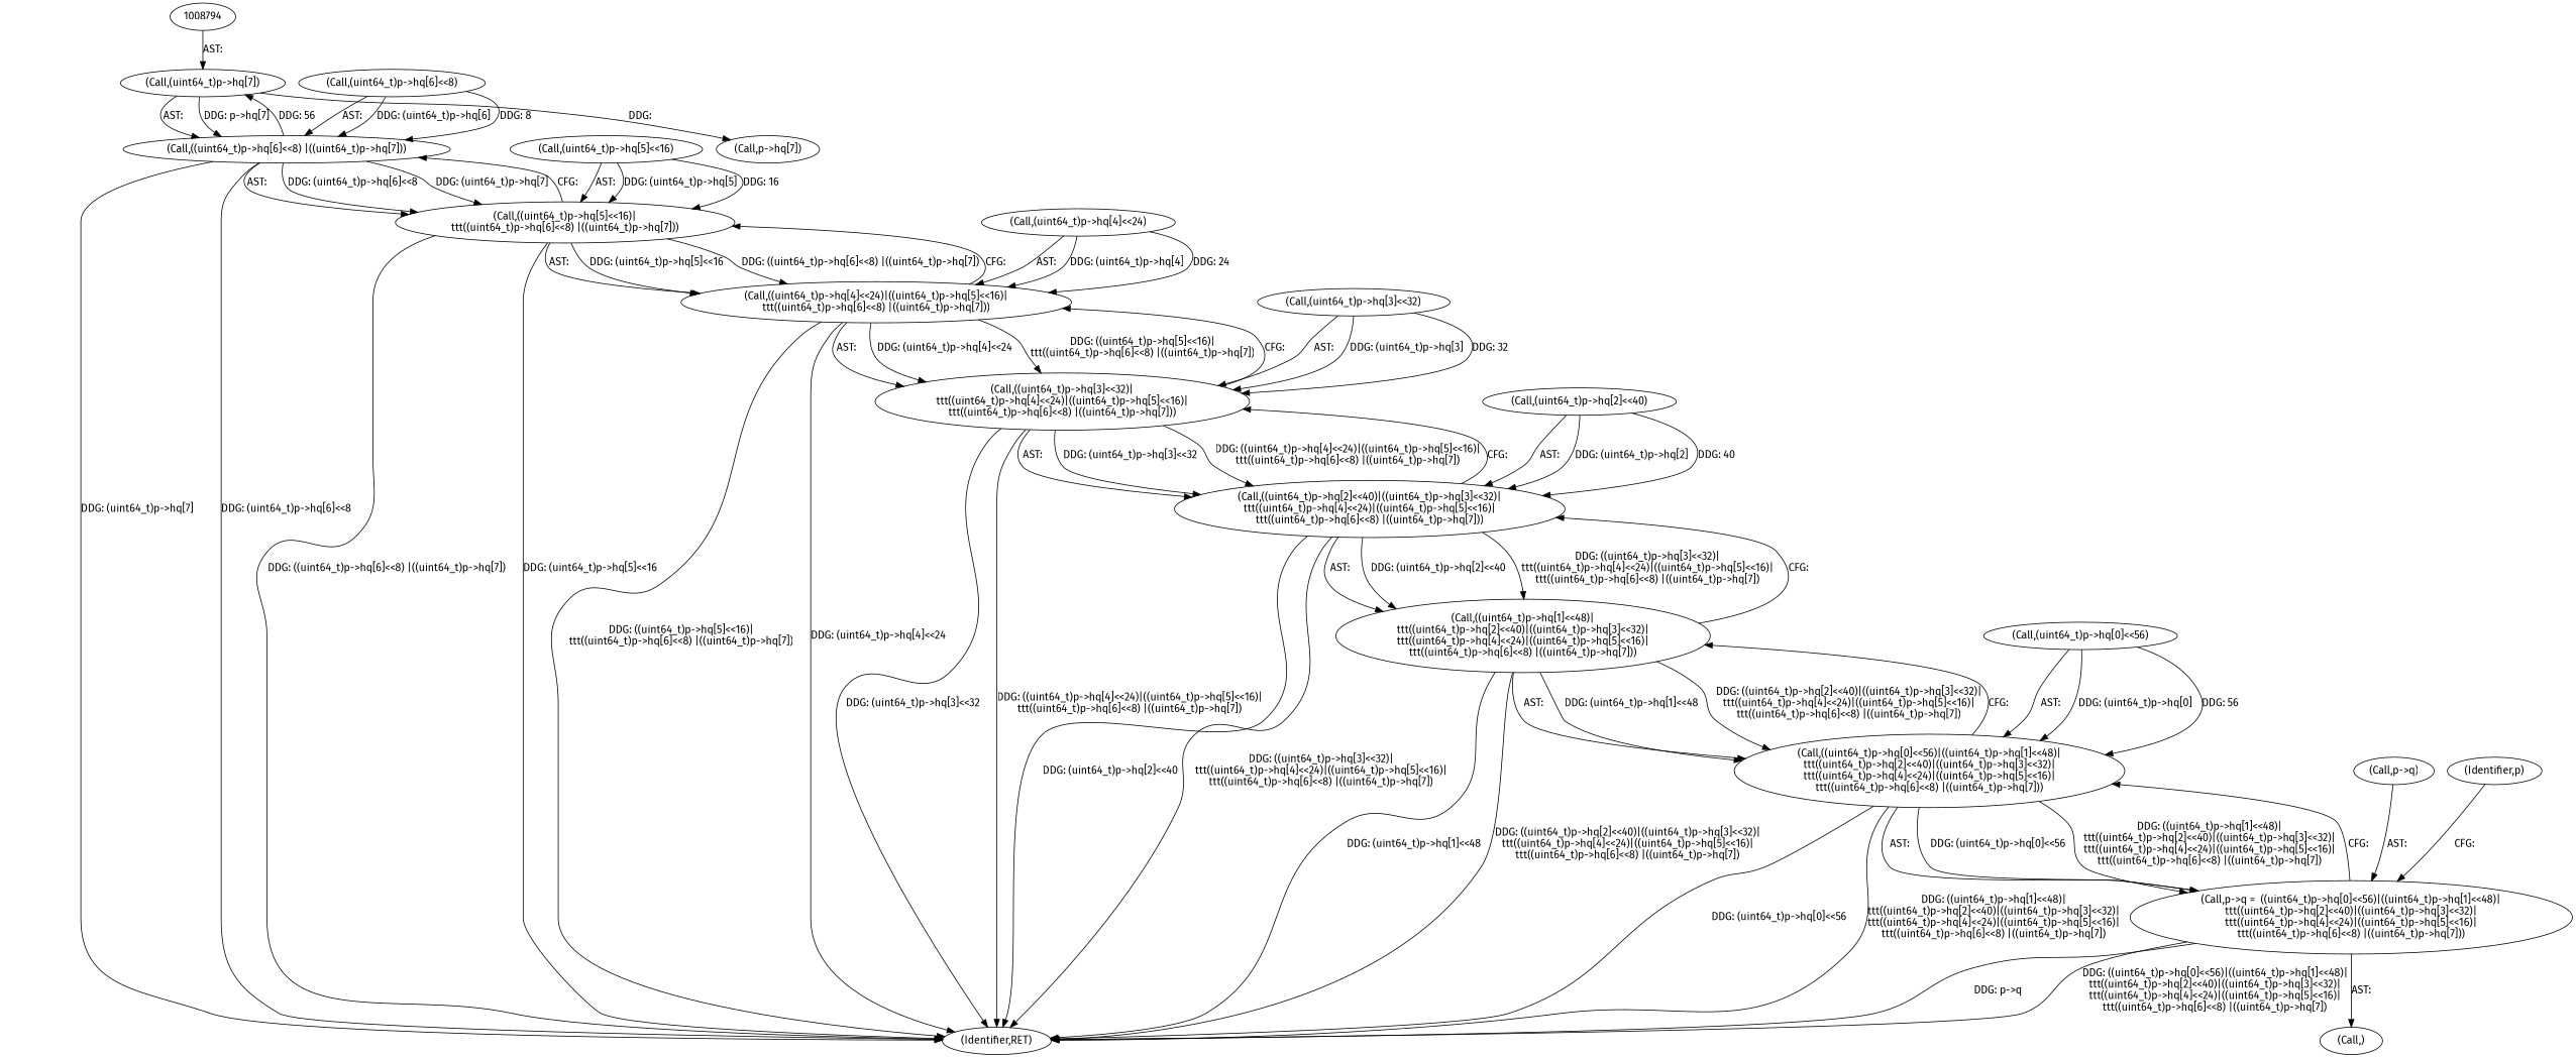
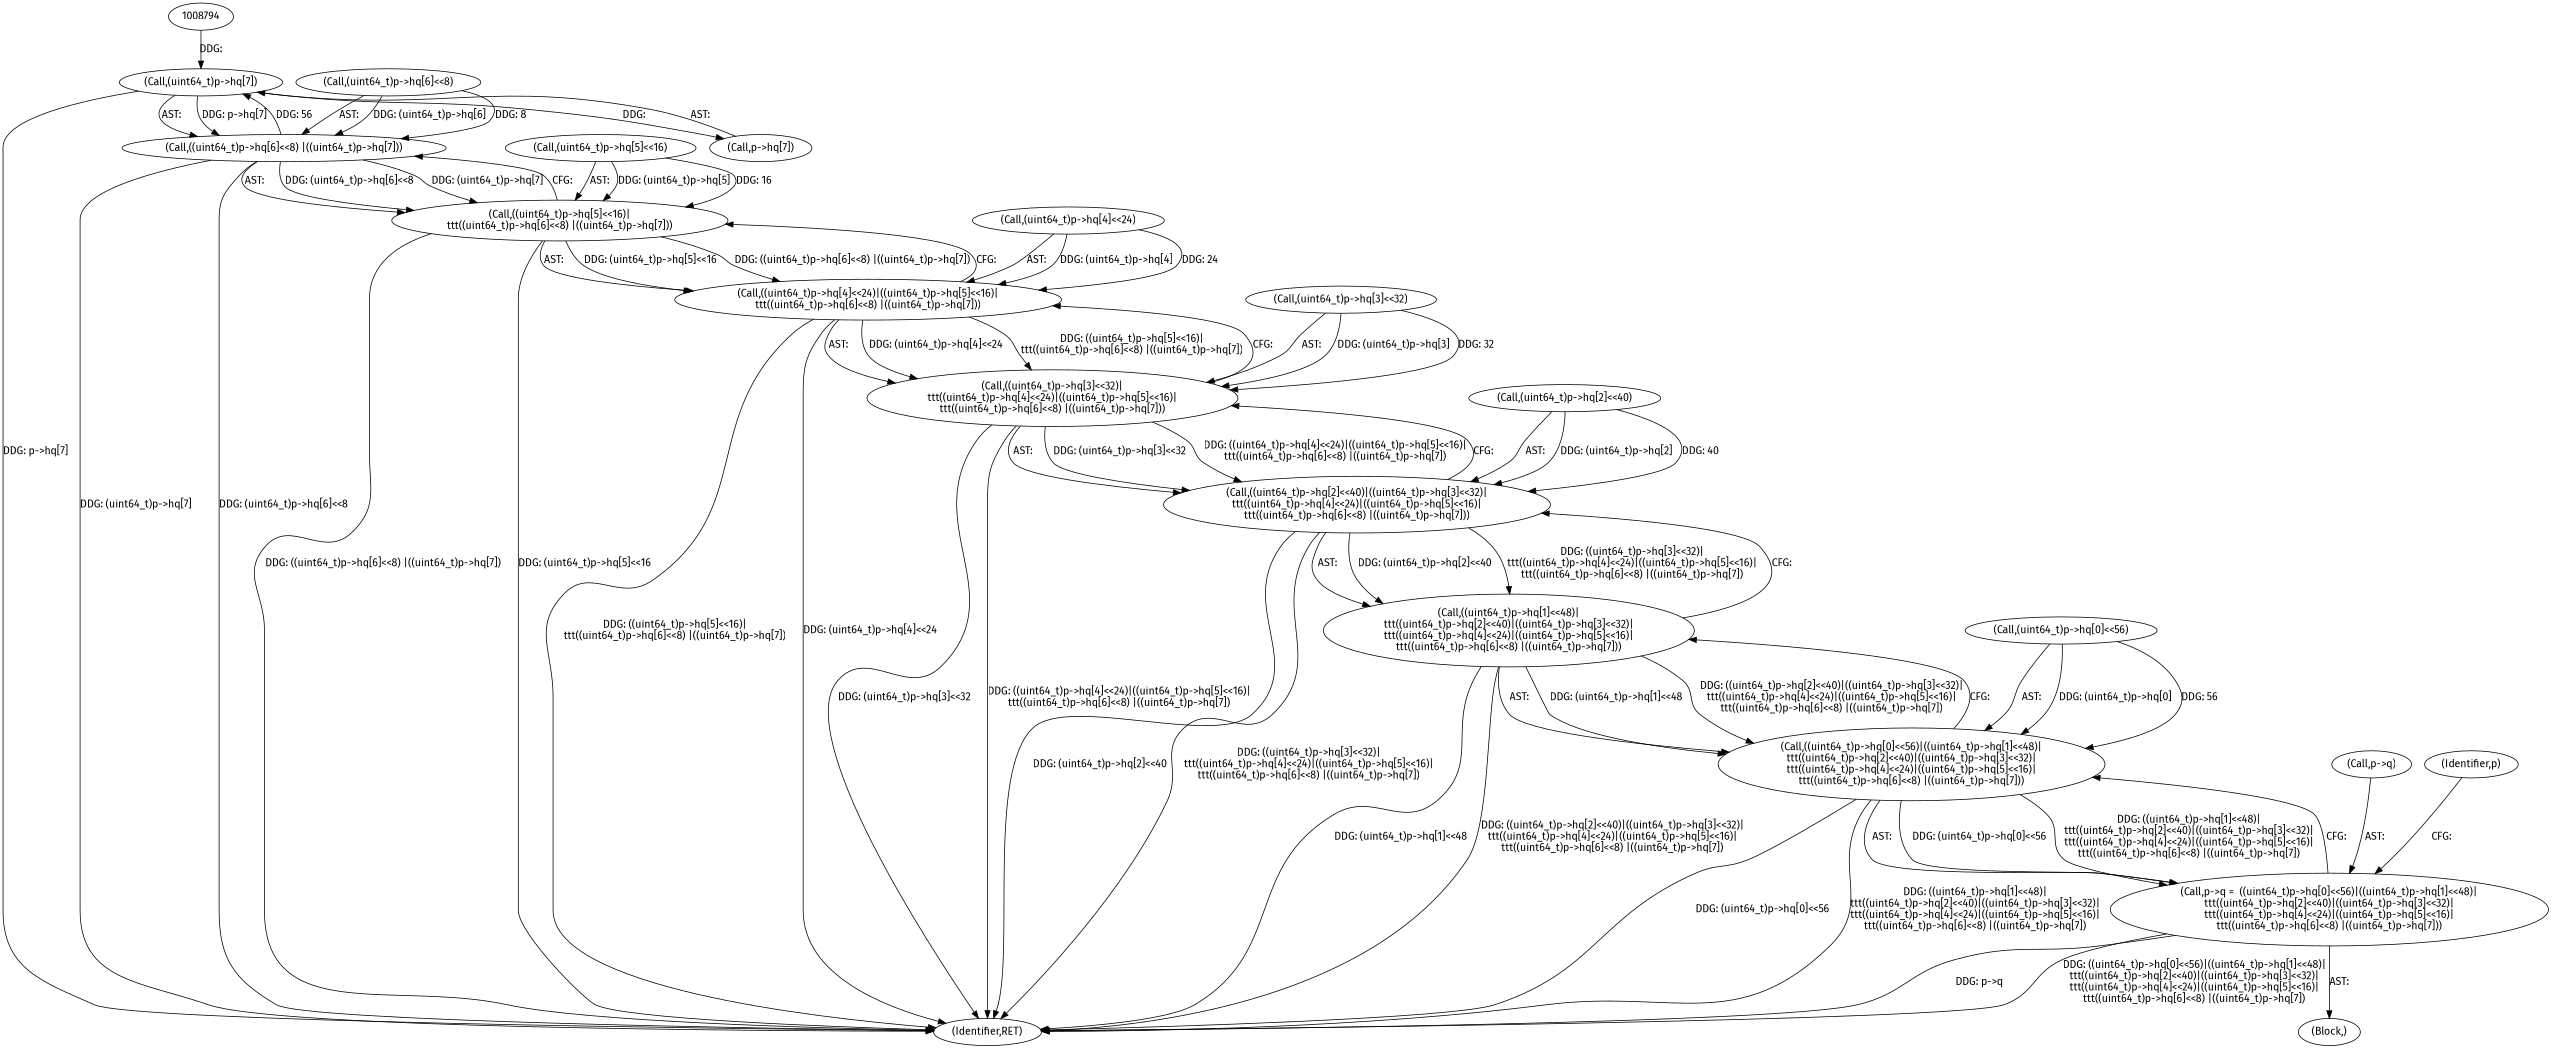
  digraph {
    fontname="Fira Sans"
    node [fontname="Fira Sans"]
    edge [fontname="Fira Sans"]
    n1 [label="(Call,(uint64_t)p->hq[7])"]
    n2 [label="(Call,((uint64_t)p->hq[6]<<8) |((uint64_t)p->hq[7]))"]
    n3 [label="(Call,p->hq[7])"]
    n4 [label="(Identifier,RET)"]
    n5 [label="(Call,((uint64_t)p->hq[5]<<16)|\n\t\t\t((uint64_t)p->hq[6]<<8) |((uint64_t)p->hq[7]))"]
    n6 [label="(Call,((uint64_t)p->hq[4]<<24)|((uint64_t)p->hq[5]<<16)|\n\t\t\t((uint64_t)p->hq[6]<<8) |((uint64_t)p->hq[7]))"]
    n7 [label="(Call,((uint64_t)p->hq[3]<<32)|\n\t\t\t((uint64_t)p->hq[4]<<24)|((uint64_t)p->hq[5]<<16)|\n\t\t\t((uint64_t)p->hq[6]<<8) |((uint64_t)p->hq[7]))"]
    n8 [label="(Call,((uint64_t)p->hq[2]<<40)|((uint64_t)p->hq[3]<<32)|\n\t\t\t((uint64_t)p->hq[4]<<24)|((uint64_t)p->hq[5]<<16)|\n\t\t\t((uint64_t)p->hq[6]<<8) |((uint64_t)p->hq[7]))"]
    n9 [label="(Call,((uint64_t)p->hq[1]<<48)|\n\t\t\t((uint64_t)p->hq[2]<<40)|((uint64_t)p->hq[3]<<32)|\n\t\t\t((uint64_t)p->hq[4]<<24)|((uint64_t)p->hq[5]<<16)|\n\t\t\t((uint64_t)p->hq[6]<<8) |((uint64_t)p->hq[7]))"]
    n10 [label="(Call,((uint64_t)p->hq[0]<<56)|((uint64_t)p->hq[1]<<48)|\n\t\t\t((uint64_t)p->hq[2]<<40)|((uint64_t)p->hq[3]<<32)|\n\t\t\t((uint64_t)p->hq[4]<<24)|((uint64_t)p->hq[5]<<16)|\n\t\t\t((uint64_t)p->hq[6]<<8) |((uint64_t)p->hq[7]))"]
    n11 [label="(Call,p->q =  ((uint64_t)p->hq[0]<<56)|((uint64_t)p->hq[1]<<48)|\n\t\t\t((uint64_t)p->hq[2]<<40)|((uint64_t)p->hq[3]<<32)|\n\t\t\t((uint64_t)p->hq[4]<<24)|((uint64_t)p->hq[5]<<16)|\n\t\t\t((uint64_t)p->hq[6]<<8) |((uint64_t)p->hq[7]))"]
-   n12 [label="(Call,)"]
+   n12 [label="(Block,)"]
    n13 [label="(Call,(uint64_t)p->hq[5]<<16)"]
    n14 [label="(Call,p->q)"]
    n15 [label="(Call,(uint64_t)p->hq[3]<<32)"]
    n16 [label="(Call,(uint64_t)p->hq[6]<<8)"]
    n17 [label="(Call,(uint64_t)p->hq[0]<<56)"]
    n18 [label="(Identifier,p)"]
    n19 [label="(Call,(uint64_t)p->hq[2]<<40)"]
    n20 [label="(Call,(uint64_t)p->hq[4]<<24)"]
    n21 [label=1008794]
    n1 -> n2 [label="AST: "]
    n1 -> n2 [label="DDG: p->hq[7]"]
    n1 -> n3 [label="DDG: "]
+   n1 -> n4 [label="DDG: p->hq[7]"]
    n2 -> n1 [label="DDG: 56"]
    n2 -> n4 [label="DDG: (uint64_t)p->hq[7]"]
    n2 -> n4 [label="DDG: (uint64_t)p->hq[6]<<8"]
    n2 -> n5 [label="AST: "]
    n2 -> n5 [label="DDG: (uint64_t)p->hq[6]<<8"]
    n2 -> n5 [label="DDG: (uint64_t)p->hq[7]"]
+   n3 -> n1 [label="AST: "]
    n5 -> n2 [label="CFG: "]
    n5 -> n4 [label="DDG: ((uint64_t)p->hq[6]<<8) |((uint64_t)p->hq[7])"]
    n5 -> n4 [label="DDG: (uint64_t)p->hq[5]<<16"]
    n5 -> n6 [label="AST: "]
    n5 -> n6 [label="DDG: (uint64_t)p->hq[5]<<16"]
    n5 -> n6 [label="DDG: ((uint64_t)p->hq[6]<<8) |((uint64_t)p->hq[7])"]
    n6 -> n4 [label="DDG: ((uint64_t)p->hq[5]<<16)|\n\t\t\t((uint64_t)p->hq[6]<<8) |((uint64_t)p->hq[7])"]
    n6 -> n4 [label="DDG: (uint64_t)p->hq[4]<<24"]
    n6 -> n5 [label="CFG: "]
    n6 -> n7 [label="AST: "]
    n6 -> n7 [label="DDG: (uint64_t)p->hq[4]<<24"]
    n6 -> n7 [label="DDG: ((uint64_t)p->hq[5]<<16)|\n\t\t\t((uint64_t)p->hq[6]<<8) |((uint64_t)p->hq[7])"]
    n7 -> n4 [label="DDG: (uint64_t)p->hq[3]<<32"]
    n7 -> n4 [label="DDG: ((uint64_t)p->hq[4]<<24)|((uint64_t)p->hq[5]<<16)|\n\t\t\t((uint64_t)p->hq[6]<<8) |((uint64_t)p->hq[7])"]
    n7 -> n6 [label="CFG: "]
    n7 -> n8 [label="AST: "]
    n7 -> n8 [label="DDG: (uint64_t)p->hq[3]<<32"]
    n7 -> n8 [label="DDG: ((uint64_t)p->hq[4]<<24)|((uint64_t)p->hq[5]<<16)|\n\t\t\t((uint64_t)p->hq[6]<<8) |((uint64_t)p->hq[7])"]
    n8 -> n4 [label="DDG: (uint64_t)p->hq[2]<<40"]
    n8 -> n4 [label="DDG: ((uint64_t)p->hq[3]<<32)|\n\t\t\t((uint64_t)p->hq[4]<<24)|((uint64_t)p->hq[5]<<16)|\n\t\t\t((uint64_t)p->hq[6]<<8) |((uint64_t)p->hq[7])"]
    n8 -> n7 [label="CFG: "]
    n8 -> n9 [label="AST: "]
    n8 -> n9 [label="DDG: (uint64_t)p->hq[2]<<40"]
    n8 -> n9 [label="DDG: ((uint64_t)p->hq[3]<<32)|\n\t\t\t((uint64_t)p->hq[4]<<24)|((uint64_t)p->hq[5]<<16)|\n\t\t\t((uint64_t)p->hq[6]<<8) |((uint64_t)p->hq[7])"]
    n9 -> n4 [label="DDG: (uint64_t)p->hq[1]<<48"]
    n9 -> n4 [label="DDG: ((uint64_t)p->hq[2]<<40)|((uint64_t)p->hq[3]<<32)|\n\t\t\t((uint64_t)p->hq[4]<<24)|((uint64_t)p->hq[5]<<16)|\n\t\t\t((uint64_t)p->hq[6]<<8) |((uint64_t)p->hq[7])"]
    n9 -> n8 [label="CFG: "]
    n9 -> n10 [label="AST: "]
    n9 -> n10 [label="DDG: (uint64_t)p->hq[1]<<48"]
    n9 -> n10 [label="DDG: ((uint64_t)p->hq[2]<<40)|((uint64_t)p->hq[3]<<32)|\n\t\t\t((uint64_t)p->hq[4]<<24)|((uint64_t)p->hq[5]<<16)|\n\t\t\t((uint64_t)p->hq[6]<<8) |((uint64_t)p->hq[7])"]
    n10 -> n4 [label="DDG: (uint64_t)p->hq[0]<<56"]
    n10 -> n4 [label="DDG: ((uint64_t)p->hq[1]<<48)|\n\t\t\t((uint64_t)p->hq[2]<<40)|((uint64_t)p->hq[3]<<32)|\n\t\t\t((uint64_t)p->hq[4]<<24)|((uint64_t)p->hq[5]<<16)|\n\t\t\t((uint64_t)p->hq[6]<<8) |((uint64_t)p->hq[7])"]
    n10 -> n9 [label="CFG: "]
    n10 -> n11 [label="AST: "]
    n10 -> n11 [label="DDG: (uint64_t)p->hq[0]<<56"]
    n10 -> n11 [label="DDG: ((uint64_t)p->hq[1]<<48)|\n\t\t\t((uint64_t)p->hq[2]<<40)|((uint64_t)p->hq[3]<<32)|\n\t\t\t((uint64_t)p->hq[4]<<24)|((uint64_t)p->hq[5]<<16)|\n\t\t\t((uint64_t)p->hq[6]<<8) |((uint64_t)p->hq[7])"]
    n11 -> n4 [label="DDG: p->q"]
    n11 -> n4 [label="DDG: ((uint64_t)p->hq[0]<<56)|((uint64_t)p->hq[1]<<48)|\n\t\t\t((uint64_t)p->hq[2]<<40)|((uint64_t)p->hq[3]<<32)|\n\t\t\t((uint64_t)p->hq[4]<<24)|((uint64_t)p->hq[5]<<16)|\n\t\t\t((uint64_t)p->hq[6]<<8) |((uint64_t)p->hq[7])"]
    n11 -> n10 [label="CFG: "]
    n11 -> n12 [label="AST: "]
    n13 -> n5 [label="AST: "]
    n13 -> n5 [label="DDG: (uint64_t)p->hq[5]"]
    n13 -> n5 [label="DDG: 16"]
    n14 -> n11 [label="AST: "]
    n15 -> n7 [label="AST: "]
    n15 -> n7 [label="DDG: (uint64_t)p->hq[3]"]
    n15 -> n7 [label="DDG: 32"]
    n16 -> n2 [label="AST: "]
    n16 -> n2 [label="DDG: (uint64_t)p->hq[6]"]
    n16 -> n2 [label="DDG: 8"]
    n17 -> n10 [label="AST: "]
    n17 -> n10 [label="DDG: (uint64_t)p->hq[0]"]
    n17 -> n10 [label="DDG: 56"]
    n18 -> n11 [label="CFG: "]
    n19 -> n8 [label="AST: "]
    n19 -> n8 [label="DDG: (uint64_t)p->hq[2]"]
    n19 -> n8 [label="DDG: 40"]
    n20 -> n6 [label="AST: "]
    n20 -> n6 [label="DDG: (uint64_t)p->hq[4]"]
    n20 -> n6 [label="DDG: 24"]
-   n21 -> n1 [label="AST: "]
+   n21 -> n1 [label="DDG: "]
  }
